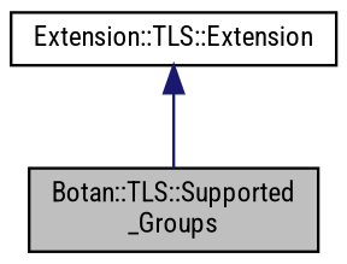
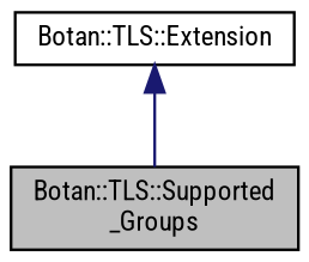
  digraph {
    fontname="Roboto Condensed"
    node [color=black fontname="Roboto Condensed" fontsize=10 shape=record style=filled]
    n1 [fillcolor=grey75 fontcolor=black height=0.2 label="Botan::TLS::Supported\l_Groups" width=0.4]
-   n2 [fillcolor=white height=0.2 label="Extension::TLS::Extension" width=0.4]
+   n2 [fillcolor=white height=0.2 label="Botan::TLS::Extension" width=0.4]
    n2 -> n1 [color=midnightblue dir=back fontname="Roboto Condensed" fontsize=10 labelfontname=Helvetica labelfontsize=10 style=solid]
  }
